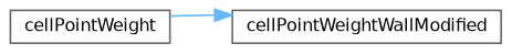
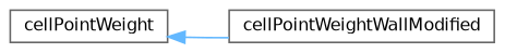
  digraph {
    rankdir=LR
    node [color=grey40 fillcolor=white fontname=Helvetica fontsize=10 shape=box style=filled]
    n1 [height=0.2 label=cellPointWeight width=0.4]
    n2 [height=0.2 label=cellPointWeightWallModified width=0.4]
-   n2 -> n1 [color=steelblue1 dir=back fontname=Helvetica fontsize=10 labelfontname=Helvetica labelfontsize=10 style=solid]
+   n1 -> n2 [color=steelblue1 dir=back fontname=Helvetica fontsize=10 labelfontname=Helvetica labelfontsize=10 style=solid]
  }
